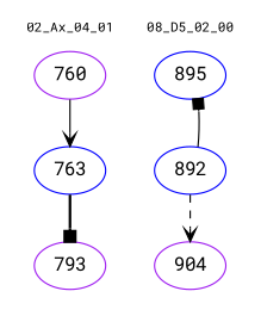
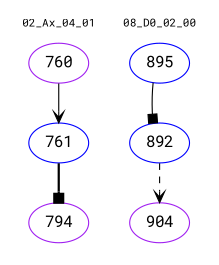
  digraph {
    fontname="Roboto Mono"
    node [color=purple fontname="Roboto Mono"]
    edge [arrowhead=vee color=black fontname="Roboto Mono" style=solid]
    n1 [label=760]
-   n2 [color=blue label=763]
-   n3 [label=793]
+   n2 [color=blue label=761]
+   n3 [label=794]
    n4 [color=blue label=895]
    n5 [color=blue label=892]
    n6 [label=904]
    subgraph cluster_1 {
      color=white
      fontsize=10
      label="02_Ax_04_01"
      n1
      n2
      n3
    }
    subgraph cluster_2 {
      color=white
      fontsize=10
-     label="08_D5_02_00"
+     label="08_D0_02_00"
      n4
      n5
      n6
    }
    n1 -> n2
    n2 -> n3 [arrowhead=box style=bold]
-   n5 -> n4 [arrowhead=box]
+   n4 -> n5 [arrowhead=box]
    n5 -> n6 [style=dashed]
  }
